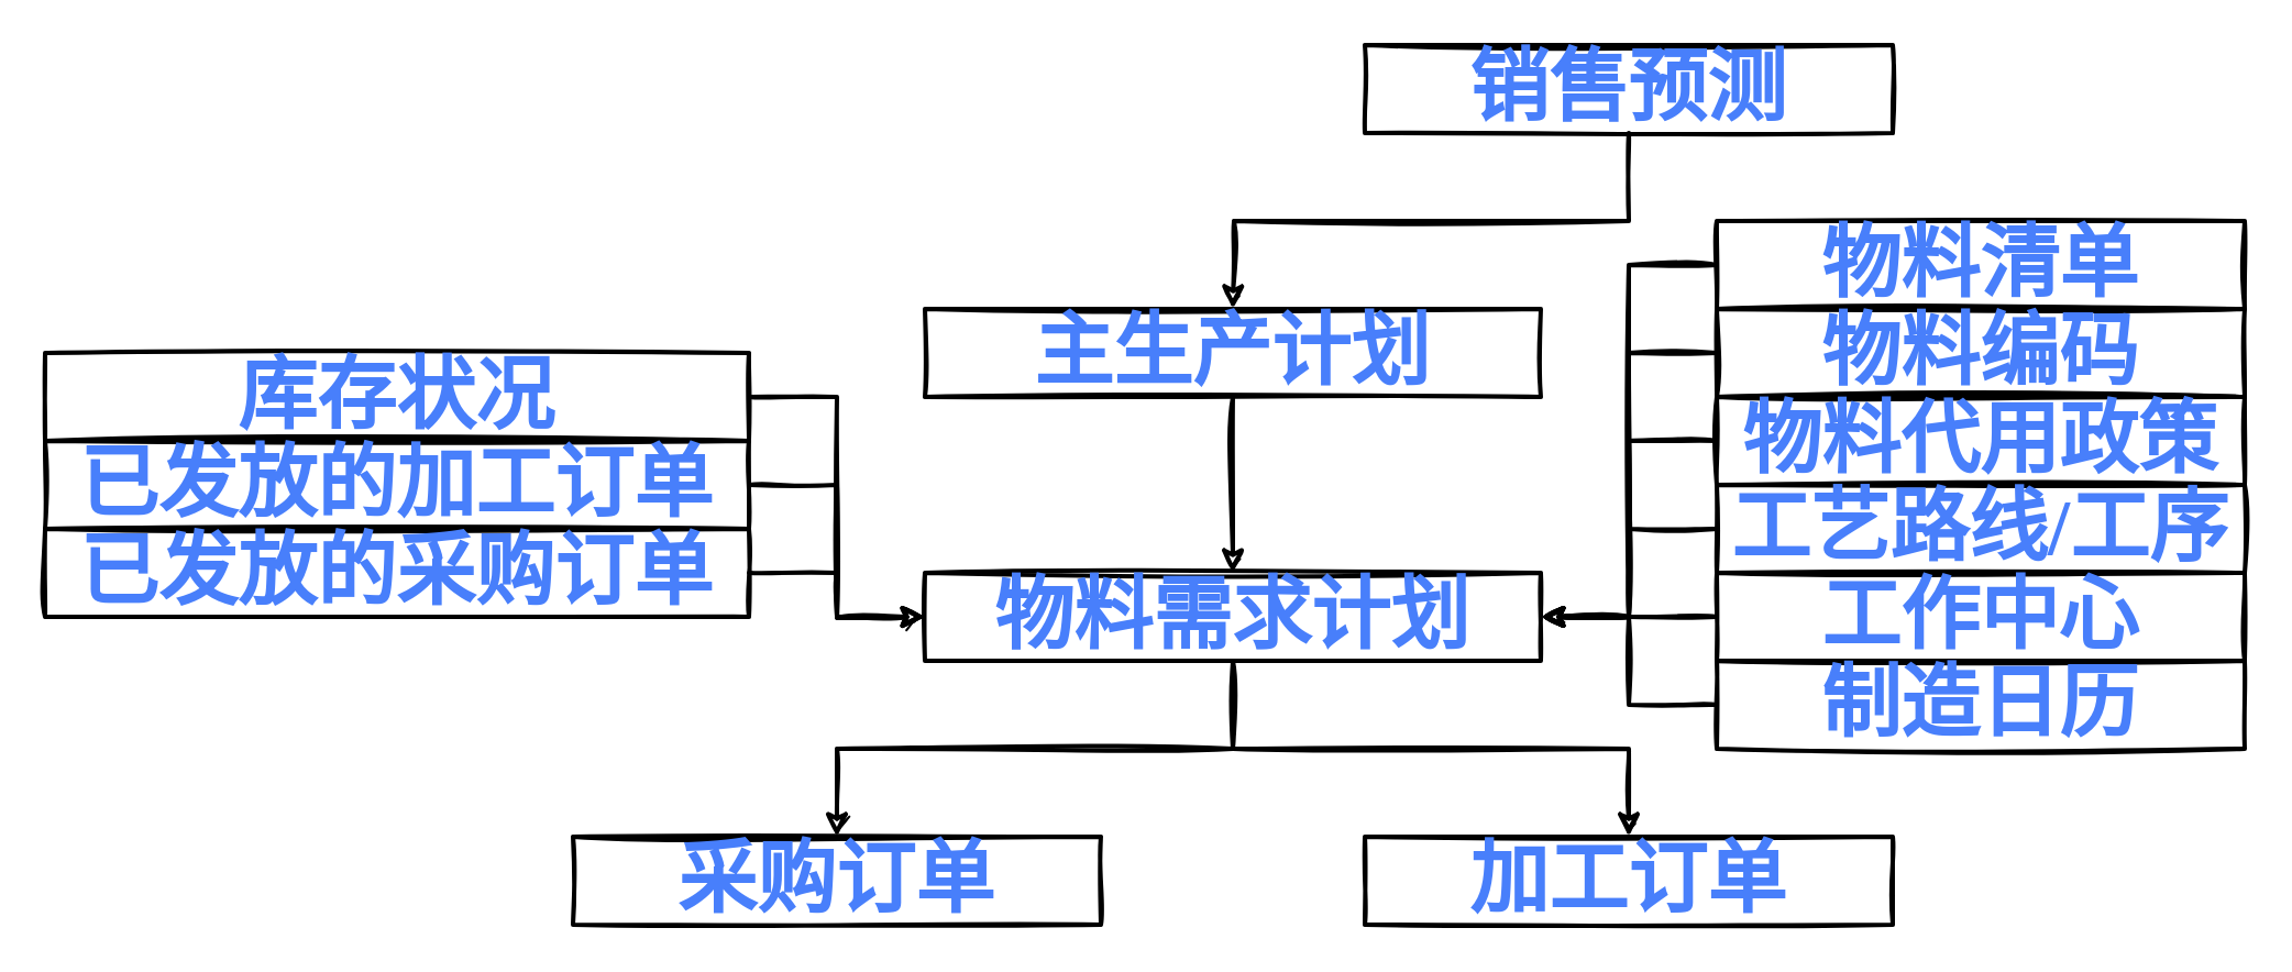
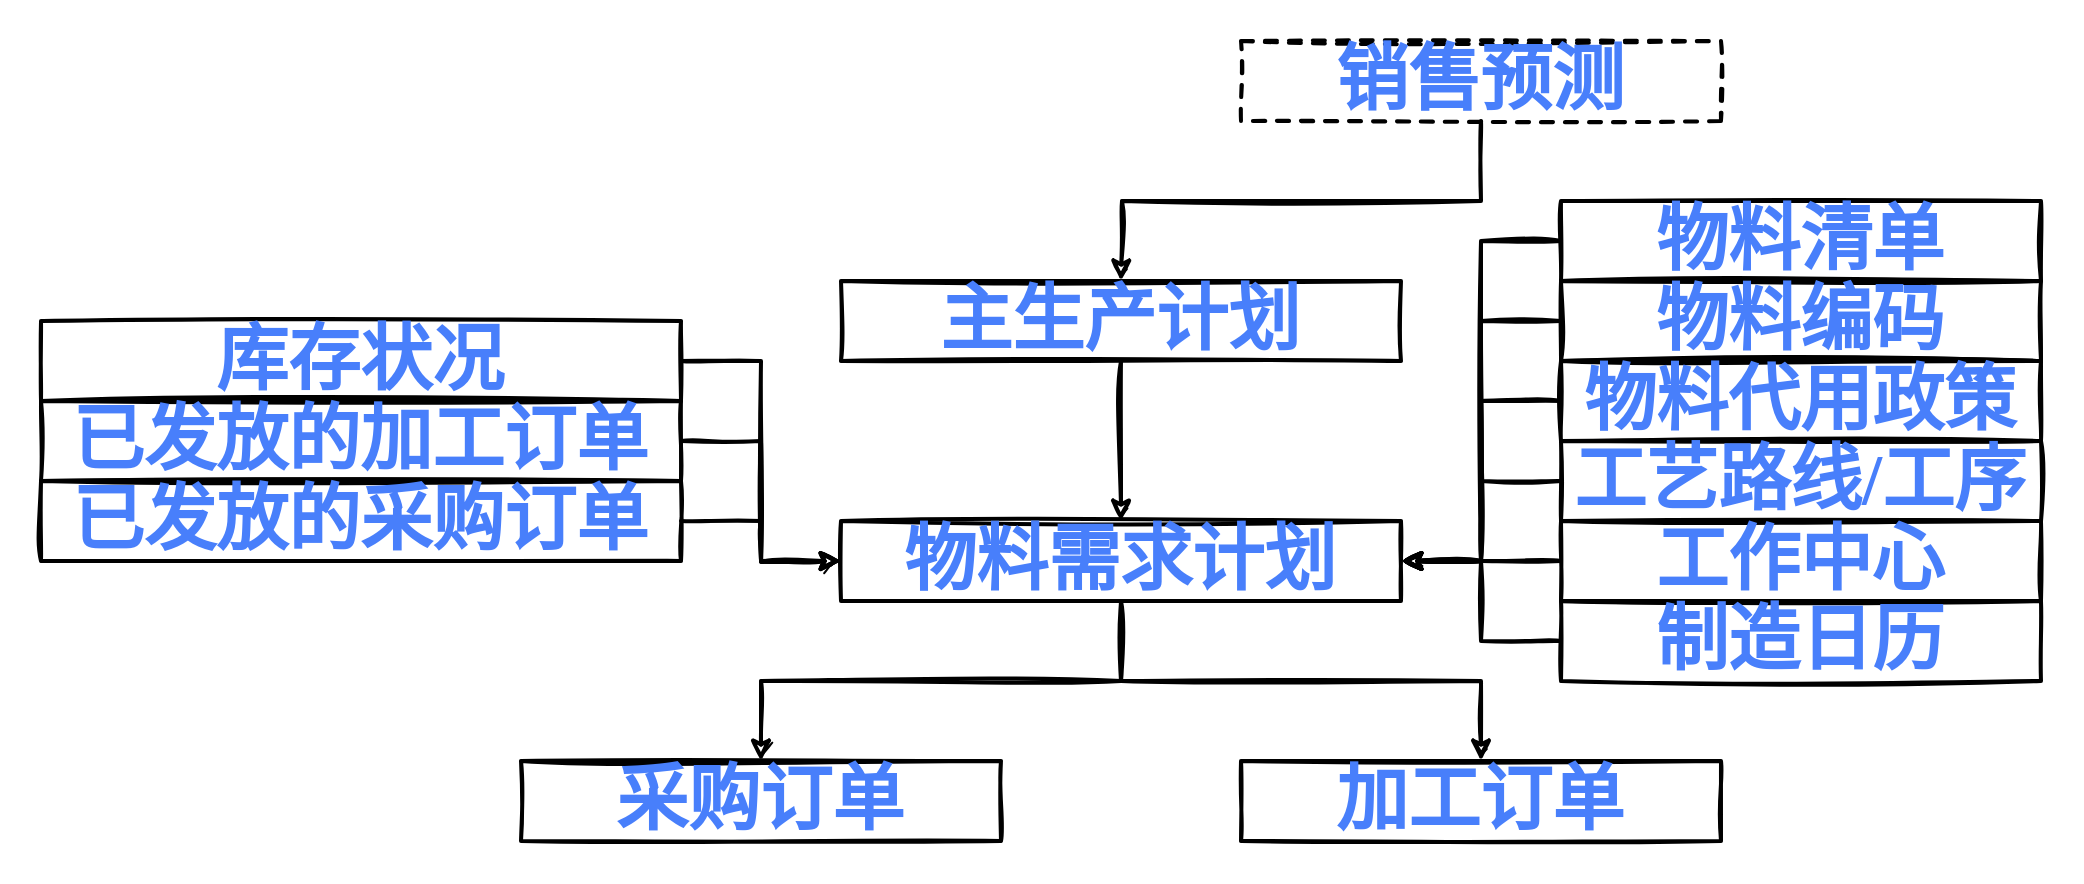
  <mxCell id="0" />
  <mxCell id="1" parent="0" />
  <mxCell id="2" value="" style="group" vertex="1" connectable="0" parent="1"><mxGeometry x="20" y="20" width="1000" height="400" as="geometry" /></mxCell>
  <mxCell id="3" value="&lt;font face=&quot;FZJingLeiS-R-GB&quot; style=&quot;font-size: 36px&quot; color=&quot;#487ffb&quot;&gt;&lt;b&gt;主生产计划&lt;/b&gt;&lt;/font&gt;" style="rounded=0;whiteSpace=wrap;html=1;strokeWidth=2;sketch=1;glass=0;fillColor=none;" vertex="1" parent="2"><mxGeometry x="400" y="120" width="280" height="40" as="geometry" /></mxCell>
  <mxCell id="4" value="&lt;font face=&quot;FZJingLeiS-R-GB&quot; style=&quot;font-size: 36px&quot; color=&quot;#487ffb&quot;&gt;&lt;b&gt;物料需求计划&lt;/b&gt;&lt;/font&gt;" style="rounded=0;whiteSpace=wrap;html=1;strokeWidth=2;sketch=1;glass=0;fillColor=none;" vertex="1" parent="2"><mxGeometry x="400" y="240" width="280" height="40" as="geometry" /></mxCell>
  <mxCell id="5" style="edgeStyle=orthogonalEdgeStyle;rounded=0;sketch=1;orthogonalLoop=1;jettySize=auto;html=1;exitX=0.5;exitY=1;exitDx=0;exitDy=0;entryX=0.5;entryY=0;entryDx=0;entryDy=0;fontFamily=FZJingLeiS-R-GB;fontSize=36;fontColor=#487FFB;strokeWidth=2;" edge="1" parent="2" source="3" target="4"><mxGeometry relative="1" as="geometry" /></mxCell>
  <mxCell id="6" value="&lt;font face=&quot;FZJingLeiS-R-GB&quot; style=&quot;font-size: 36px&quot; color=&quot;#487ffb&quot;&gt;&lt;b&gt;采购订单&lt;/b&gt;&lt;/font&gt;" style="rounded=0;whiteSpace=wrap;html=1;strokeWidth=2;sketch=1;glass=0;fillColor=none;" vertex="1" parent="2"><mxGeometry x="240" y="360" width="240" height="40" as="geometry" /></mxCell>
  <mxCell id="7" style="edgeStyle=orthogonalEdgeStyle;rounded=0;sketch=1;orthogonalLoop=1;jettySize=auto;html=1;exitX=0.5;exitY=1;exitDx=0;exitDy=0;entryX=0.5;entryY=0;entryDx=0;entryDy=0;fontFamily=FZJingLeiS-R-GB;fontSize=36;fontColor=#487FFB;strokeWidth=2;" edge="1" parent="2" source="4" target="6"><mxGeometry relative="1" as="geometry"><Array as="points"><mxPoint x="540" y="320" /><mxPoint x="360" y="320" /></Array></mxGeometry></mxCell>
  <mxCell id="8" value="&lt;font face=&quot;FZJingLeiS-R-GB&quot; style=&quot;font-size: 36px&quot; color=&quot;#487ffb&quot;&gt;&lt;b&gt;加工订单&lt;/b&gt;&lt;/font&gt;" style="rounded=0;whiteSpace=wrap;html=1;strokeWidth=2;sketch=1;glass=0;fillColor=none;" vertex="1" parent="2"><mxGeometry x="600" y="360" width="240" height="40" as="geometry" /></mxCell>
  <mxCell id="9" style="edgeStyle=orthogonalEdgeStyle;rounded=0;sketch=1;orthogonalLoop=1;jettySize=auto;html=1;exitX=0.5;exitY=1;exitDx=0;exitDy=0;fontFamily=FZJingLeiS-R-GB;fontSize=36;fontColor=#487FFB;strokeWidth=2;" edge="1" parent="2" source="4" target="8"><mxGeometry relative="1" as="geometry"><Array as="points"><mxPoint x="540" y="320" /><mxPoint x="720" y="320" /></Array></mxGeometry></mxCell>
  <mxCell id="10" style="edgeStyle=orthogonalEdgeStyle;rounded=0;sketch=1;orthogonalLoop=1;jettySize=auto;html=1;exitX=0;exitY=0.5;exitDx=0;exitDy=0;entryX=1;entryY=0.5;entryDx=0;entryDy=0;fontFamily=FZJingLeiS-R-GB;fontSize=36;fontColor=#487FFB;strokeWidth=2;" edge="1" parent="2" source="11" target="4"><mxGeometry relative="1" as="geometry" /></mxCell>
  <mxCell id="11" value="&lt;font face=&quot;FZJingLeiS-R-GB&quot; style=&quot;font-size: 36px&quot; color=&quot;#487ffb&quot;&gt;&lt;b&gt;物料清单&lt;/b&gt;&lt;/font&gt;" style="rounded=0;whiteSpace=wrap;html=1;strokeWidth=2;sketch=1;glass=0;fillColor=none;" vertex="1" parent="2"><mxGeometry x="760" y="80" width="240" height="40" as="geometry" /></mxCell>
  <mxCell id="12" style="edgeStyle=orthogonalEdgeStyle;rounded=0;sketch=1;orthogonalLoop=1;jettySize=auto;html=1;exitX=0;exitY=0.5;exitDx=0;exitDy=0;fontFamily=FZJingLeiS-R-GB;fontSize=36;fontColor=#487FFB;strokeWidth=2;" edge="1" parent="2" source="13"><mxGeometry relative="1" as="geometry"><mxPoint x="680" y="260" as="targetPoint" /><Array as="points"><mxPoint x="720" y="140" /><mxPoint x="720" y="260" /></Array></mxGeometry></mxCell>
  <mxCell id="13" value="&lt;font face=&quot;FZJingLeiS-R-GB&quot; style=&quot;font-size: 36px&quot; color=&quot;#487ffb&quot;&gt;&lt;b&gt;物料编码&lt;/b&gt;&lt;/font&gt;" style="rounded=0;whiteSpace=wrap;html=1;strokeWidth=2;sketch=1;glass=0;fillColor=none;" vertex="1" parent="2"><mxGeometry x="760" y="120" width="240" height="40" as="geometry" /></mxCell>
  <mxCell id="14" style="edgeStyle=orthogonalEdgeStyle;rounded=0;sketch=1;orthogonalLoop=1;jettySize=auto;html=1;exitX=0;exitY=0.5;exitDx=0;exitDy=0;entryX=1;entryY=0.5;entryDx=0;entryDy=0;fontFamily=FZJingLeiS-R-GB;fontSize=36;fontColor=#487FFB;strokeWidth=2;" edge="1" parent="2" source="15" target="4"><mxGeometry relative="1" as="geometry" /></mxCell>
  <mxCell id="15" value="&lt;font face=&quot;FZJingLeiS-R-GB&quot; style=&quot;font-size: 36px&quot; color=&quot;#487ffb&quot;&gt;&lt;b&gt;物料代用政策&lt;/b&gt;&lt;/font&gt;" style="rounded=0;whiteSpace=wrap;html=1;strokeWidth=2;sketch=1;glass=0;fillColor=none;" vertex="1" parent="2"><mxGeometry x="760" y="160" width="240" height="40" as="geometry" /></mxCell>
  <mxCell id="16" style="edgeStyle=orthogonalEdgeStyle;rounded=0;sketch=1;orthogonalLoop=1;jettySize=auto;html=1;exitX=0;exitY=0.5;exitDx=0;exitDy=0;fontFamily=FZJingLeiS-R-GB;fontSize=36;fontColor=#487FFB;strokeWidth=2;" edge="1" parent="2" source="17"><mxGeometry relative="1" as="geometry"><mxPoint x="680" y="260" as="targetPoint" /><Array as="points"><mxPoint x="720" y="220" /><mxPoint x="720" y="260" /></Array></mxGeometry></mxCell>
  <mxCell id="17" value="&lt;font face=&quot;FZJingLeiS-R-GB&quot; style=&quot;font-size: 36px&quot; color=&quot;#487ffb&quot;&gt;&lt;b&gt;工艺路线/工序&lt;/b&gt;&lt;/font&gt;" style="rounded=0;whiteSpace=wrap;html=1;strokeWidth=2;sketch=1;glass=0;fillColor=none;" vertex="1" parent="2"><mxGeometry x="760" y="200" width="240" height="40" as="geometry" /></mxCell>
  <mxCell id="18" style="edgeStyle=orthogonalEdgeStyle;rounded=0;sketch=1;orthogonalLoop=1;jettySize=auto;html=1;exitX=0;exitY=0.5;exitDx=0;exitDy=0;fontFamily=FZJingLeiS-R-GB;fontSize=36;fontColor=#487FFB;strokeWidth=2;" edge="1" parent="2" source="19"><mxGeometry relative="1" as="geometry"><mxPoint x="680" y="260" as="targetPoint" /></mxGeometry></mxCell>
  <mxCell id="19" value="&lt;font face=&quot;FZJingLeiS-R-GB&quot; style=&quot;font-size: 36px&quot; color=&quot;#487ffb&quot;&gt;&lt;b&gt;工作中心&lt;/b&gt;&lt;/font&gt;" style="rounded=0;whiteSpace=wrap;html=1;strokeWidth=2;sketch=1;glass=0;fillColor=none;" vertex="1" parent="2"><mxGeometry x="760" y="240" width="240" height="40" as="geometry" /></mxCell>
  <mxCell id="20" style="edgeStyle=orthogonalEdgeStyle;rounded=0;sketch=1;orthogonalLoop=1;jettySize=auto;html=1;exitX=0;exitY=0.5;exitDx=0;exitDy=0;entryX=1;entryY=0.5;entryDx=0;entryDy=0;fontFamily=FZJingLeiS-R-GB;fontSize=36;fontColor=#487FFB;strokeWidth=2;" edge="1" parent="2" source="21" target="4"><mxGeometry relative="1" as="geometry" /></mxCell>
  <mxCell id="21" value="&lt;font face=&quot;FZJingLeiS-R-GB&quot; style=&quot;font-size: 36px&quot; color=&quot;#487ffb&quot;&gt;&lt;b&gt;制造日历&lt;/b&gt;&lt;/font&gt;" style="rounded=0;whiteSpace=wrap;html=1;strokeWidth=2;sketch=1;glass=0;fillColor=none;" vertex="1" parent="2"><mxGeometry x="760" y="280" width="240" height="40" as="geometry" /></mxCell>
  <mxCell id="22" style="edgeStyle=orthogonalEdgeStyle;rounded=0;sketch=1;orthogonalLoop=1;jettySize=auto;html=1;exitX=1;exitY=0.5;exitDx=0;exitDy=0;entryX=0;entryY=0.5;entryDx=0;entryDy=0;fontFamily=FZJingLeiS-R-GB;fontSize=36;fontColor=#487FFB;strokeWidth=2;" edge="1" parent="2" source="23" target="4"><mxGeometry relative="1" as="geometry" /></mxCell>
  <mxCell id="23" value="&lt;font face=&quot;FZJingLeiS-R-GB&quot; style=&quot;font-size: 36px&quot; color=&quot;#487ffb&quot;&gt;&lt;b&gt;库存状况&lt;/b&gt;&lt;/font&gt;" style="rounded=0;whiteSpace=wrap;html=1;strokeWidth=2;sketch=1;glass=0;fillColor=none;" vertex="1" parent="2"><mxGeometry y="140" width="320" height="40" as="geometry" /></mxCell>
  <mxCell id="24" style="edgeStyle=orthogonalEdgeStyle;rounded=0;sketch=1;orthogonalLoop=1;jettySize=auto;html=1;exitX=1;exitY=0.5;exitDx=0;exitDy=0;fontFamily=FZJingLeiS-R-GB;fontSize=36;fontColor=#487FFB;strokeWidth=2;" edge="1" parent="2" source="25"><mxGeometry relative="1" as="geometry"><mxPoint x="400" y="260" as="targetPoint" /><Array as="points"><mxPoint x="360" y="200" /><mxPoint x="360" y="260" /></Array></mxGeometry></mxCell>
  <mxCell id="25" value="&lt;font face=&quot;FZJingLeiS-R-GB&quot; style=&quot;font-size: 36px&quot; color=&quot;#487ffb&quot;&gt;&lt;b&gt;已发放的加工订单&lt;/b&gt;&lt;/font&gt;" style="rounded=0;whiteSpace=wrap;html=1;strokeWidth=2;sketch=1;glass=0;fillColor=none;" vertex="1" parent="2"><mxGeometry y="180" width="320" height="40" as="geometry" /></mxCell>
  <mxCell id="26" style="edgeStyle=orthogonalEdgeStyle;rounded=0;sketch=1;orthogonalLoop=1;jettySize=auto;html=1;exitX=1;exitY=0.5;exitDx=0;exitDy=0;fontFamily=FZJingLeiS-R-GB;fontSize=36;fontColor=#487FFB;strokeWidth=2;" edge="1" parent="2" source="27"><mxGeometry relative="1" as="geometry"><mxPoint x="400" y="260" as="targetPoint" /></mxGeometry></mxCell>
  <mxCell id="27" value="&lt;font face=&quot;FZJingLeiS-R-GB&quot; style=&quot;font-size: 36px&quot; color=&quot;#487ffb&quot;&gt;&lt;b&gt;已发放的采购订单&lt;/b&gt;&lt;/font&gt;" style="rounded=0;whiteSpace=wrap;html=1;strokeWidth=2;sketch=1;glass=0;fillColor=none;" vertex="1" parent="2"><mxGeometry y="220" width="320" height="40" as="geometry" /></mxCell>
  <mxCell id="28" style="edgeStyle=orthogonalEdgeStyle;rounded=0;sketch=1;orthogonalLoop=1;jettySize=auto;html=1;exitX=0.5;exitY=1;exitDx=0;exitDy=0;fontFamily=FZJingLeiS-R-GB;fontSize=36;fontColor=#487FFB;strokeWidth=2;" edge="1" parent="2" source="29"><mxGeometry relative="1" as="geometry"><mxPoint x="540" y="120" as="targetPoint" /></mxGeometry></mxCell>
- <mxCell id="29" value="&lt;font face=&quot;FZJingLeiS-R-GB&quot; style=&quot;font-size: 36px&quot; color=&quot;#487ffb&quot;&gt;&lt;b&gt;销售预测&lt;/b&gt;&lt;/font&gt;" style="rounded=0;whiteSpace=wrap;html=1;strokeWidth=2;sketch=1;glass=0;fillColor=none;" vertex="1" parent="2"><mxGeometry x="600" width="240" height="40" as="geometry" /></mxCell>
+ <mxCell id="29" value="&lt;font face=&quot;FZJingLeiS-R-GB&quot; style=&quot;font-size: 36px&quot; color=&quot;#487ffb&quot;&gt;&lt;b&gt;销售预测&lt;/b&gt;&lt;/font&gt;" style="rounded=0;whiteSpace=wrap;html=1;strokeWidth=2;sketch=1;glass=0;fillColor=none;dashed=1;" vertex="1" parent="2"><mxGeometry x="600" width="240" height="40" as="geometry" /></mxCell>
